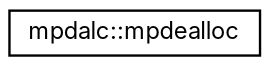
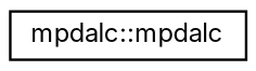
  digraph {
    rankdir=LR
    fontname=Inter
-   n1 [color=black fillcolor=white fontname=Inter fontsize=10 height=0.2 label="mpdalc::mpdealloc" shape=record style=filled width=0.4]
+   n1 [color=black fillcolor=white fontname=Inter fontsize=10 height=0.2 label="mpdalc::mpdalc" shape=record style=filled width=0.4]
  }
